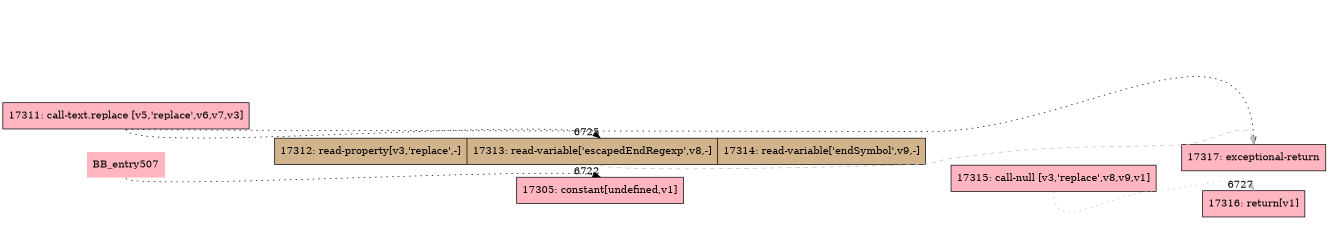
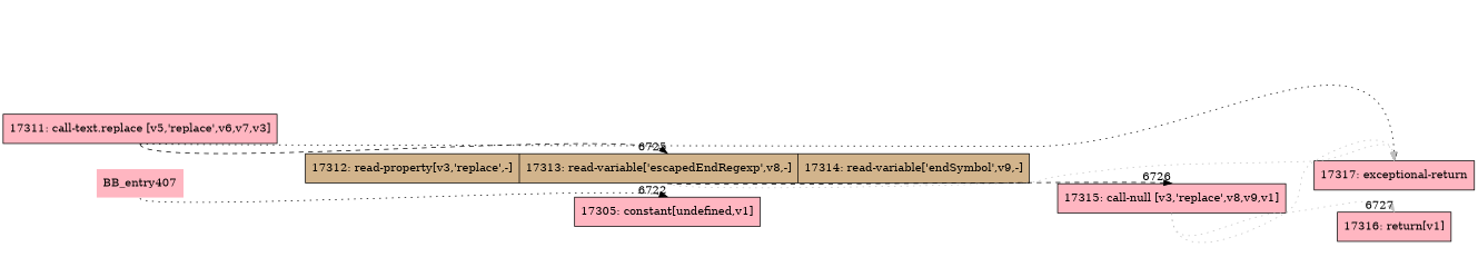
  digraph {
    rankdir=LR
    node [fillcolor=lightpink shape=record style=filled]
    edge [headport=n style=dotted tailport=s]
-   BB_entry507 [shape=none]
+   BB_entry507 [shape=none label=BB_entry407]
    n2 [label="{17305: constant[undefined,v1]}"]
    n3 [label="{17311: call-text.replace [v5,'replace',v6,v7,v3]}"]
    n4 [label="{17317: exceptional-return}"]
    n5 [fillcolor=tan label="{17312: read-property[v3,'replace',-]|17313: read-variable['escapedEndRegexp',v8,-]|17314: read-variable['endSymbol',v9,-]}"]
    n6 [label="{17315: call-null [v3,'replace',v8,v9,v1]}"]
    n7 [label="{17316: return[v1]}"]
    BB_entry507 -> n2 [headlabel="    6722"]
    n3 -> n4 [color=black]
-   n3 -> n5 [headlabel="      6725"]
-   n5 -> n4 [color=gray style=dashed]
+   n3 -> n5 [headlabel="      6725" style=dashed]
+   n5 -> n4 [color=gray]
+   n5 -> n6 [headlabel="      6726" style=dashed]
+   n6 -> n4 [color=gray]
    n6 -> n7 [color=gray headlabel="      6727"]
  }
